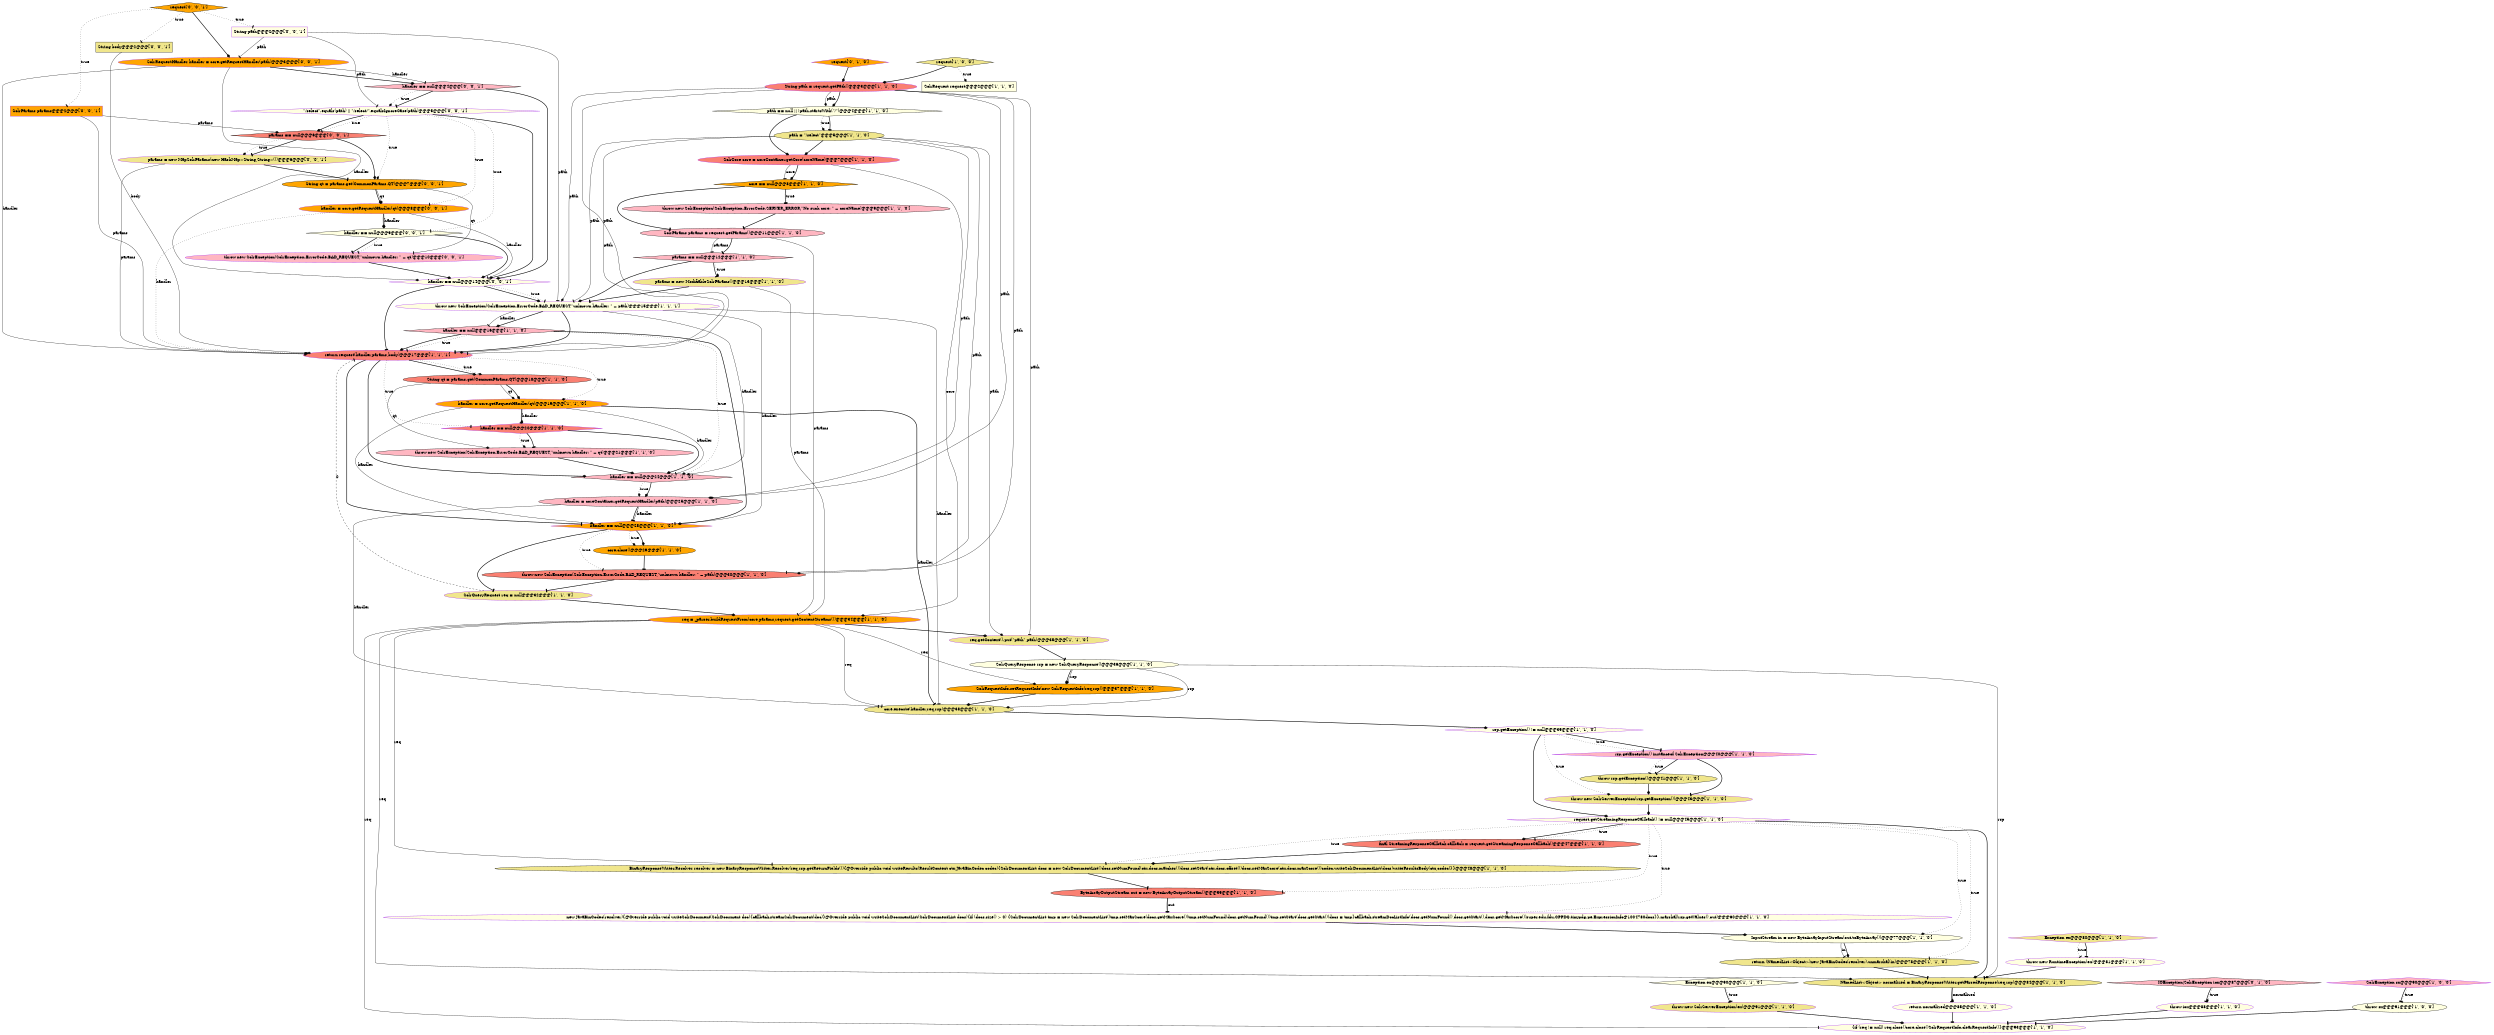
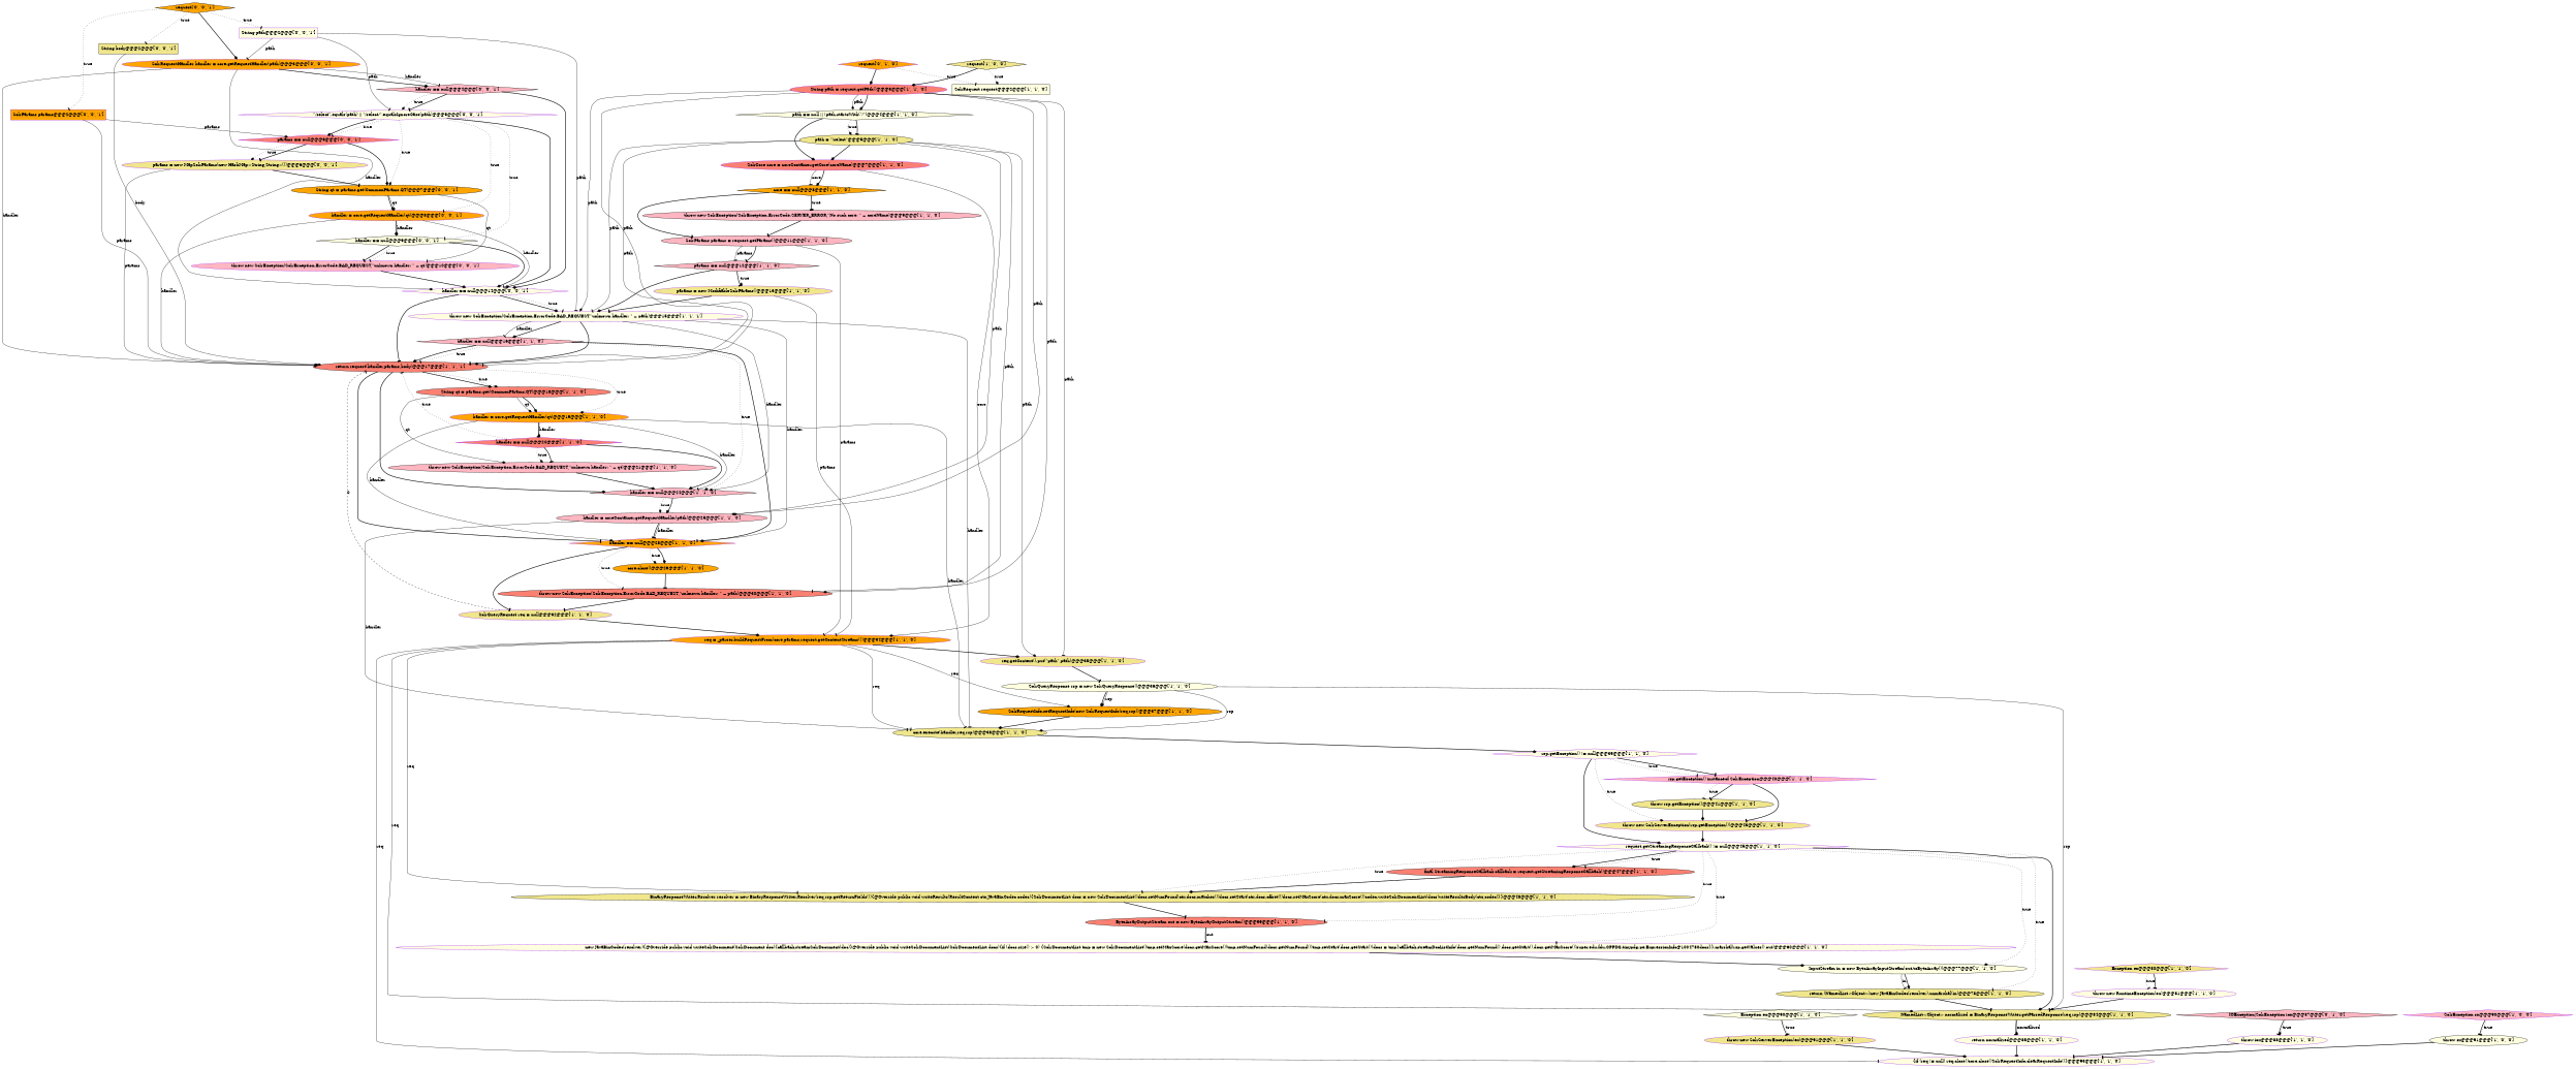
  digraph {
    node [color=black fillcolor=lightyellow shape=ellipse style=filled]
    edge [arrowhead=tee style=bold]
    n1 [color=purple fillcolor=khaki label="Exception ex@@@80@@@['1', '1', '0']" shape=diamond]
    n2 [color=purple label="throw new RuntimeException(ex)@@@81@@@['1', '1', '0']"]
    n3 [fillcolor=khaki label="NamedList<Object> normalized = BinaryResponseWriter.getParsedResponse(req,rsp)@@@84@@@['1', '1', '0']"]
    n4 [label="handler == null@@@9@@@['0', '0', '1']" shape=diamond]
    n5 [color=purple label="handler == null@@@14@@@['0', '0', '1']" shape=diamond]
    n6 [color=purple fillcolor=lightpink label="throw new SolrException(SolrException.ErrorCode.BAD_REQUEST,\"unknown handler: \" + qt)@@@10@@@['0', '0', '1']"]
    n7 [color=purple label="throw new SolrException(SolrException.ErrorCode.BAD_REQUEST,\"unknown handler: \" + path)@@@15@@@['1', '1', '1']"]
-   n8 [color=purple fillcolor=salmon label="return request(handler,params,body)@@@17@@@['1', '1', '1']"]
+   n8 [fillcolor=salmon label="return request(handler,params,body)@@@17@@@['1', '1', '1']"]
    n9 [fillcolor=orange label="request['0', '0', '1']" shape=diamond]
    n10 [color=purple label="String path@@@2@@@['0', '0', '1']" shape=box]
    n11 [color=purple fillcolor=orange label="SolrRequestHandler handler = core.getRequestHandler(path)@@@3@@@['0', '0', '1']"]
    n12 [fillcolor=khaki label="String body@@@2@@@['0', '0', '1']" shape=box]
    n13 [color=purple fillcolor=orange label="SolrParams params@@@2@@@['0', '0', '1']" shape=box]
    n14 [color=purple label="\"/select\".equals(path) || \"/select/\".equalsIgnoreCase(path)@@@5@@@['0', '0', '1']" shape=diamond]
    n15 [fillcolor=lightpink label="handler == null@@@4@@@['0', '0', '1']" shape=diamond]
-   n16 [fillcolor=salmon label="params == null@@@6@@@['0', '0', '1']" shape=diamond]
+   n16 [color=purple fillcolor=salmon label="params == null@@@6@@@['0', '0', '1']" shape=diamond]
    n17 [fillcolor=orange label="String qt = params.get(CommonParams.QT)@@@7@@@['0', '0', '1']"]
    n18 [color=purple fillcolor=orange label="handler = core.getRequestHandler(qt)@@@8@@@['0', '0', '1']"]
    n19 [fillcolor=lightpink label="handler == null@@@24@@@['1', '1', '0']" shape=diamond]
    n20 [color=purple fillcolor=orange label="handler == null@@@28@@@['1', '1', '0']" shape=diamond]
    n21 [fillcolor=khaki label="core.execute(handler,req,rsp)@@@38@@@['1', '1', '0']"]
    n22 [fillcolor=lightpink label="handler == null@@@16@@@['1', '1', '0']" shape=diamond]
    n23 [color=purple fillcolor=khaki label="params = new MapSolrParams(new HashMap<String,String>())@@@6@@@['0', '0', '1']"]
    n24 [color=purple fillcolor=salmon label="handler == null@@@20@@@['1', '1', '0']" shape=diamond]
    n25 [fillcolor=salmon label="String qt = params.get(CommonParams.QT)@@@18@@@['1', '1', '0']"]
    n26 [color=purple fillcolor=orange label="handler = core.getRequestHandler(qt)@@@19@@@['1', '1', '0']"]
    n27 [fillcolor=lightpink label="handler = coreContainer.getRequestHandler(path)@@@25@@@['1', '1', '0']"]
    n28 [fillcolor=lightpink label="throw new SolrException(SolrException.ErrorCode.BAD_REQUEST,\"unknown handler: \" + qt)@@@21@@@['1', '1', '0']"]
    n29 [fillcolor=salmon label="ByteArrayOutputStream out = new ByteArrayOutputStream()@@@59@@@['1', '1', '0']"]
    n30 [color=purple label="new JavaBinCodec(resolver){@Override public void writeSolrDocument(SolrDocument doc){callback.streamSolrDocument(doc)}@Override public void writeSolrDocumentList(SolrDocumentList docs){if (docs.size() > 0) {SolrDocumentList tmp = new SolrDocumentList()tmp.setMaxScore(docs.getMaxScore())tmp.setNumFound(docs.getNumFound())tmp.setStart(docs.getStart())docs = tmp}callback.streamDocListInfo(docs.getNumFound(),docs.getStart(),docs.getMaxScore())super.edu.fdu.CPPDG.tinypdg.pe.ExpressionInfo@1004780docs}}.marshal(rsp.getValues(),out)@@@60@@@['1', '1', '0']"]
    n31 [label="InputStream in = new ByteArrayInputStream(out.toByteArray())@@@77@@@['1', '1', '0']"]
    n32 [fillcolor=orange label="core.close()@@@29@@@['1', '1', '0']"]
    n33 [color=purple fillcolor=khaki label="SolrQueryRequest req = null@@@32@@@['1', '1', '0']"]
    n34 [fillcolor=salmon label="throw new SolrException(SolrException.ErrorCode.BAD_REQUEST,\"unknown handler: \" + path)@@@30@@@['1', '1', '0']"]
    n35 [color=purple label="rsp.getException() != null@@@39@@@['1', '1', '0']" shape=diamond]
    n36 [fillcolor=lightpink label="SolrParams params = request.getParams()@@@11@@@['1', '1', '0']"]
    n37 [fillcolor=lightpink label="params == null@@@12@@@['1', '1', '0']" shape=diamond]
    n38 [color=purple fillcolor=orange label="req = _parser.buildRequestFrom(core,params,request.getContentStreams())@@@34@@@['1', '1', '0']"]
    n39 [color=purple fillcolor=khaki label="params = new ModifiableSolrParams()@@@13@@@['1', '1', '0']"]
    n40 [color=purple label="{if (req != null) req.close()core.close()SolrRequestInfo.clearRequestInfo()}@@@93@@@['1', '1', '0']"]
    n41 [fillcolor=orange label="SolrRequestInfo.setRequestInfo(new SolrRequestInfo(req,rsp))@@@37@@@['1', '1', '0']"]
    n42 [color=purple fillcolor=khaki label="req.getContext().put(\"path\",path)@@@35@@@['1', '1', '0']"]
    n43 [fillcolor=khaki label="BinaryResponseWriter.Resolver resolver = new BinaryResponseWriter.Resolver(req,rsp.getReturnFields()){@Override public void writeResults(ResultContext ctx,JavaBinCodec codec){SolrDocumentList docs = new SolrDocumentList()docs.setNumFound(ctx.docs.matches())docs.setStart(ctx.docs.offset())docs.setMaxScore(ctx.docs.maxScore())codec.writeSolrDocumentList(docs)writeResultsBody(ctx,codec)}}@@@48@@@['1', '1', '0']"]
    n44 [label="Exception ex@@@90@@@['1', '1', '0']" shape=diamond]
    n45 [color=purple fillcolor=khaki label="throw new SolrServerException(ex)@@@91@@@['1', '1', '0']"]
    n46 [color=purple label="return normalized@@@85@@@['1', '1', '0']"]
    n47 [color=purple fillcolor=khaki label="throw new SolrServerException(rsp.getException())@@@43@@@['1', '1', '0']"]
    n48 [color=purple label="request.getStreamingResponseCallback() != null@@@45@@@['1', '1', '0']" shape=diamond]
    n49 [color=purple fillcolor=lightpink label="rsp.getException() instanceof SolrException@@@40@@@['1', '1', '0']" shape=diamond]
    n50 [fillcolor=khaki label="return (NamedList<Object>)new JavaBinCodec(resolver).unmarshal(in)@@@78@@@['1', '1', '0']"]
    n51 [fillcolor=salmon label="final StreamingResponseCallback callback = request.getStreamingResponseCallback()@@@47@@@['1', '1', '0']"]
    n52 [fillcolor=khaki label="throw rsp.getException()@@@41@@@['1', '1', '0']"]
    n53 [fillcolor=lightpink label="IOException|SolrException iox@@@87@@@['0', '1', '0']" shape=diamond]
    n54 [color=purple label="throw iox@@@88@@@['1', '1', '0']"]
    n55 [label="SolrQueryResponse rsp = new SolrQueryResponse()@@@36@@@['1', '1', '0']"]
    n56 [label="throw sx@@@91@@@['1', '0', '0']"]
    n57 [fillcolor=orange label="core == null@@@8@@@['1', '1', '0']" shape=diamond]
    n58 [fillcolor=lightpink label="throw new SolrException(SolrException.ErrorCode.SERVER_ERROR,\"No such core: \" + coreName)@@@9@@@['1', '1', '0']"]
    n59 [label="SolrRequest request@@@2@@@['1', '1', '0']" shape=box]
    n60 [color=purple fillcolor=salmon label="String path = request.getPath()@@@3@@@['1', '1', '0']"]
    n61 [label="path == null || !path.startsWith(\"/\")@@@4@@@['1', '1', '0']" shape=diamond]
    n62 [color=purple fillcolor=salmon label="SolrCore core = coreContainer.getCore(coreName)@@@7@@@['1', '1', '0']"]
    n63 [fillcolor=khaki label="path = \"/select\"@@@5@@@['1', '1', '0']"]
    n64 [color=purple fillcolor=lightpink label="SolrException sx@@@90@@@['1', '0', '0']" shape=diamond]
    n65 [fillcolor=khaki label="request['1', '0', '0']" shape=diamond]
    n66 [color=purple fillcolor=orange label="request['0', '1', '0']" shape=diamond]
    n1 -> n2 [label=true style=dotted]
    n1 -> n2
    n2 -> n3
    n3 -> n46
    n3 -> n46 [arrowhead=diamond label=normalized style=solid]
    n4 -> n5 [arrowhead=diamond]
    n4 -> n6
    n4 -> n6 [label=true style=dotted]
    n5 -> n7 [arrowhead=diamond]
    n5 -> n7 [label=true style=dotted]
    n5 -> n8
    n6 -> n5 [arrowhead=diamond]
    n7 -> n8
    n7 -> n19 [arrowhead=diamond label=handler style=solid]
    n7 -> n20 [label=handler style=solid]
    n7 -> n21 [label=handler style=solid]
    n7 -> n22 [arrowhead=diamond]
    n7 -> n22 [label=handler style=solid]
    n8 -> n19 [arrowhead=diamond]
    n8 -> n20
-   n8 -> n24 [label=true style=dotted]
+   n24 -> n8 [label=true style=dotted]
    n8 -> n25 [arrowhead=diamond]
    n8 -> n25 [arrowhead=diamond label=true style=dotted]
    n8 -> n26 [arrowhead=diamond label=true style=dotted]
    n9 -> n10 [label=true style=dotted]
    n9 -> n11 [arrowhead=diamond]
    n9 -> n12 [label=true style=dotted]
    n9 -> n13 [label=true style=dotted]
    n10 -> n7 [label=path style=solid]
    n10 -> n11 [label=path style=solid]
    n10 -> n14 [label=path style=solid]
    n11 -> n5 [arrowhead=diamond label=handler style=solid]
    n11 -> n8 [label=handler style=solid]
    n11 -> n15 [arrowhead=diamond]
    n11 -> n15 [label=handler style=solid]
    n12 -> n8 [arrowhead=diamond label=body style=solid]
    n13 -> n8 [label=params style=solid]
    n13 -> n16 [arrowhead=diamond label=params style=solid]
    n14 -> n4 [label=true style=dotted]
    n14 -> n5 [arrowhead=diamond]
    n14 -> n16 [label=true style=dotted]
    n14 -> n16 [arrowhead=diamond]
    n14 -> n17 [arrowhead=diamond label=true style=dotted]
    n14 -> n18 [label=true style=dotted]
    n15 -> n5 [arrowhead=diamond]
    n15 -> n14
    n15 -> n14 [arrowhead=diamond label=true style=dotted]
    n16 -> n17 [arrowhead=diamond]
    n16 -> n23
    n16 -> n23 [arrowhead=diamond label=true style=dotted]
    n17 -> n6 [label=qt style=solid]
    n17 -> n18 [arrowhead=diamond]
    n17 -> n18 [arrowhead=diamond label=qt style=solid]
    n18 -> n4 [arrowhead=diamond label=handler style=solid]
    n18 -> n4 [arrowhead=diamond]
    n18 -> n5 [label=handler style=solid]
-   n18 -> n8 [arrowhead=diamond label=handler style=dotted]
+   n18 -> n8 [arrowhead=diamond label=handler style=solid]
    n19 -> n27 [arrowhead=diamond label=true style=dotted]
    n19 -> n27 [arrowhead=diamond]
    n20 -> n32 [arrowhead=diamond]
    n20 -> n32 [arrowhead=diamond label=true style=dotted]
    n20 -> n33
    n20 -> n34 [label=true style=dotted]
    n21 -> n35 [arrowhead=diamond]
    n22 -> n8 [label=true style=dotted]
    n22 -> n8 [arrowhead=diamond]
    n22 -> n19 [arrowhead=diamond label=true style=dotted]
    n22 -> n20 [arrowhead=diamond]
    n23 -> n8 [label=params style=solid]
    n23 -> n17
    n24 -> n19 [arrowhead=diamond]
    n24 -> n28
    n24 -> n28 [arrowhead=diamond label=true style=dotted]
    n25 -> n26 [arrowhead=diamond label=qt style=solid]
    n25 -> n26 [arrowhead=diamond]
    n25 -> n28 [arrowhead=diamond label=qt style=solid]
    n26 -> n19 [label=handler style=solid]
    n26 -> n20 [arrowhead=diamond label=handler style=solid]
-   n26 -> n21 [label=handler]
+   n26 -> n21 [label=handler style=solid]
    n26 -> n24
    n26 -> n24 [arrowhead=diamond label=handler style=solid]
    n27 -> n20
    n27 -> n20 [label=handler style=solid]
    n27 -> n21 [label=handler style=solid]
    n28 -> n19 [arrowhead=diamond]
    n29 -> n30
    n29 -> n30 [label=out style=solid]
    n30 -> n31 [arrowhead=diamond]
    n31 -> n50 [label=in style=solid]
    n31 -> n50 [arrowhead=diamond]
    n32 -> n34
    n33 -> n8 [label=0 style=dashed]
    n33 -> n38 [arrowhead=diamond]
    n34 -> n33
    n35 -> n47 [arrowhead=diamond label=true style=dotted]
    n35 -> n48 [arrowhead=diamond]
    n35 -> n49
    n35 -> n49 [label=true style=dotted]
    n36 -> n37 [label=params style=solid]
    n36 -> n37
    n36 -> n38 [label=params style=solid]
    n37 -> n7 [arrowhead=diamond]
    n37 -> n39 [arrowhead=diamond label=true style=dotted]
    n37 -> n39
    n38 -> n3 [arrowhead=diamond label=req style=solid]
    n38 -> n21 [label=req style=solid]
    n38 -> n40 [label=req style=solid]
    n38 -> n41 [arrowhead=diamond label=req style=solid]
    n38 -> n42 [arrowhead=diamond]
    n38 -> n43 [label=req style=solid]
    n39 -> n7
    n39 -> n38 [label=params style=solid]
    n41 -> n21 [arrowhead=diamond]
    n42 -> n55
    n43 -> n29
    n44 -> n45
    n44 -> n45 [label=true style=dotted]
    n45 -> n40 [arrowhead=diamond]
    n46 -> n40
    n47 -> n48 [arrowhead=diamond]
    n48 -> n3 [arrowhead=diamond]
    n48 -> n29 [label=true style=dotted]
    n48 -> n30 [label=true style=dotted]
    n48 -> n31 [arrowhead=diamond label=true style=dotted]
    n48 -> n43 [label=true style=dotted]
    n48 -> n50 [label=true style=dotted]
    n48 -> n51 [arrowhead=diamond]
    n48 -> n51 [label=true style=dotted]
    n49 -> n47
    n49 -> n52
    n49 -> n52 [label=true style=dotted]
    n50 -> n3
    n51 -> n43 [arrowhead=diamond]
    n52 -> n47 [arrowhead=diamond]
    n53 -> n54
    n53 -> n54 [arrowhead=diamond label=true style=dotted]
    n54 -> n40
    n55 -> n3 [arrowhead=diamond label=rsp style=solid]
    n55 -> n21 [arrowhead=diamond label=rsp style=solid]
    n55 -> n41 [arrowhead=diamond label=rsp style=solid]
    n55 -> n41 [arrowhead=diamond]
    n56 -> n40
    n57 -> n36
    n57 -> n58 [label=true style=dotted]
    n57 -> n58
    n58 -> n36
    n60 -> n7 [arrowhead=diamond label=path style=solid]
    n60 -> n8 [label=path style=solid]
    n60 -> n27 [arrowhead=diamond label=path style=solid]
    n60 -> n34 [label=path style=solid]
    n60 -> n42 [label=path style=solid]
    n60 -> n61 [arrowhead=diamond]
    n60 -> n61 [arrowhead=diamond label=path style=solid]
    n61 -> n62 [arrowhead=diamond]
    n61 -> n63 [arrowhead=diamond label=true style=dotted]
    n61 -> n63
    n62 -> n38 [arrowhead=diamond label=core style=solid]
    n62 -> n57 [label=core style=solid]
    n62 -> n57 [arrowhead=diamond]
    n63 -> n7 [label=path style=solid]
    n63 -> n8 [arrowhead=diamond label=path style=solid]
    n63 -> n27 [arrowhead=diamond label=path style=solid]
    n63 -> n34 [arrowhead=diamond label=path style=solid]
    n63 -> n42 [arrowhead=diamond label=path style=solid]
    n63 -> n62 [arrowhead=diamond]
    n64 -> n56
    n64 -> n56 [label=true style=dotted]
    n65 -> n59 [arrowhead=diamond label=true style=dotted]
    n65 -> n60 [arrowhead=diamond]
+   n66 -> n59 [label=true style=dotted]
    n66 -> n60 [arrowhead=diamond]
  }
